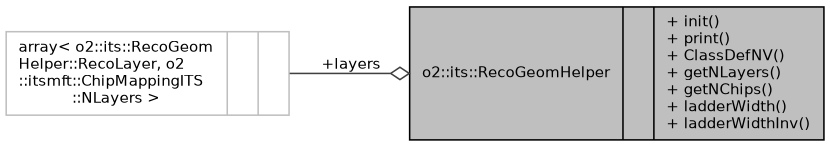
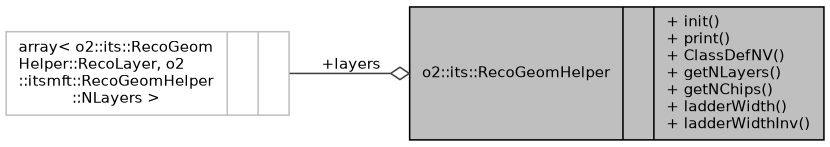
  digraph {
    rankdir=LR
    node [fontname=Helvetica fontsize=10 shape=record]
    n1 [color=black fillcolor=grey75 fontcolor=black height=0.2 label="{o2::its::RecoGeomHelper\n||+ init()\l+ print()\l+ ClassDefNV()\l+ getNLayers()\l+ getNChips()\l+ ladderWidth()\l+ ladderWidthInv()\l}" style=filled width=0.4]
-   n2 [color=grey75 height=0.2 label="{array\< o2::its::RecoGeom\lHelper::RecoLayer, o2\l::itsmft::ChipMappingITS\l::NLayers \>\n||}" width=0.4]
+   n2 [color=grey75 height=0.2 label="{array\< o2::its::RecoGeom\lHelper::RecoLayer, o2\l::itsmft::RecoGeomHelper\l::NLayers \>\n||}" width=0.4]
    n2 -> n1 [arrowhead=odiamond color=grey25 fontname=Helvetica fontsize=10 label=" +layers" labelfontname=Helvetica labelfontsize=10 style=solid]
  }
